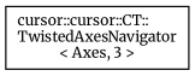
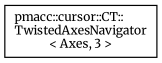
  digraph {
    rankdir=LR
    fontname=Merriweather
-   n1 [color=black fillcolor=white fontname=Merriweather fontsize=10 height=0.2 label="cursor::cursor::CT::\lTwistedAxesNavigator\l\< Axes, 3 \>" shape=record style=filled width=0.4]
+   n1 [color=black fillcolor=white fontname=Merriweather fontsize=10 height=0.2 label="pmacc::cursor::CT::\lTwistedAxesNavigator\l\< Axes, 3 \>" shape=record style=filled width=0.4]
  }
